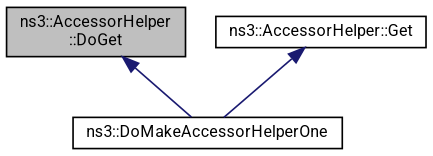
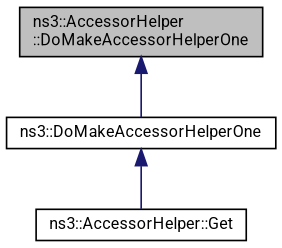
  digraph {
    fontname=Roboto
    rankdir=TB
    node [color=black fillcolor=white fontname=Roboto fontsize=10 shape=record style=filled]
    edge [color=midnightblue dir=back fontname=Roboto fontsize=10 labelfontname=Helvetica labelfontsize=10 style=solid]
-   n1 [fillcolor=grey75 fontcolor=black height=0.2 label="ns3::AccessorHelper\l::DoGet" width=0.4]
+   n1 [fillcolor=grey75 fontcolor=black height=0.2 label="ns3::AccessorHelper\l::DoMakeAccessorHelperOne" width=0.4]
    n2 [height=0.2 label="ns3::DoMakeAccessorHelperOne" width=0.4]
    n3 [height=0.2 label="ns3::AccessorHelper::Get" width=0.4]
    n1 -> n2
-   n3 -> n2
+   n2 -> n3
  }
